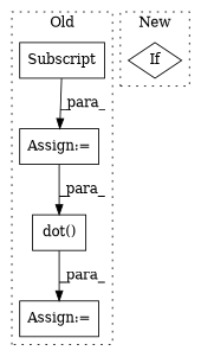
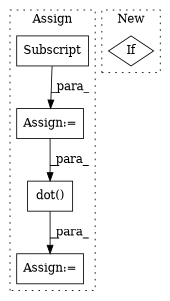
  digraph {
    node [a=68 l=3 shape=box]
    n1 [a=75 l="7,1" label="dot()" s="6864,6900"]
    n2 [label="Assign:=" s=6609]
    n3 [a=63 l="13,0" label=Subscript s="6612,0"]
    n4 [label="Assign:=" s=6861]
    n5 [a=96 label=If s=6856 shape=diamond]
    subgraph cluster_1 {
-     label=Old
+     label=Assign
      style=dotted
      n1
      n2
      n3
      n4
    }
    subgraph cluster_2 {
      label=New
      style=dotted
      n5
    }
    n1 -> n4 [label=_para_]
    n2 -> n1 [label=_para_]
    n3 -> n2 [label=_para_]
  }
